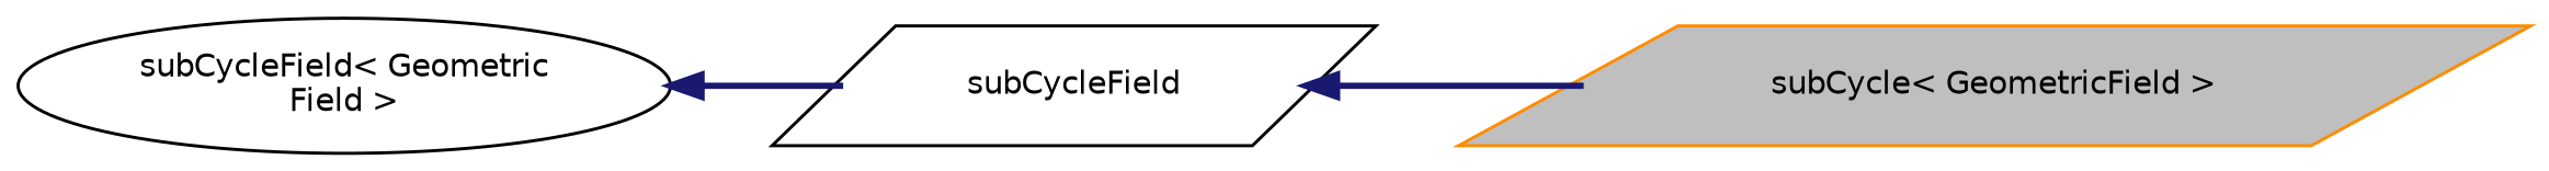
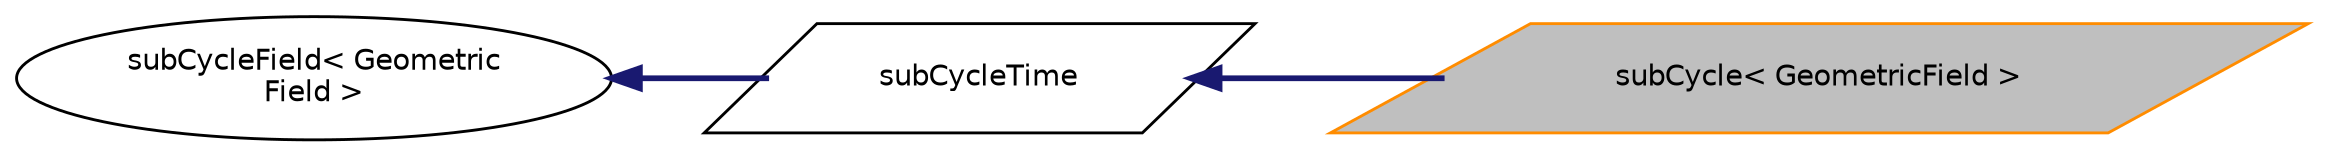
  digraph {
    rankdir=LR
    node [color=black fontname=Helvetica fontsize=10 shape=parallelogram]
    edge [color=midnightblue dir=back fontname=Helvetica fontsize=10 labelfontname=Helvetica labelfontsize=10 style=bold]
    n1 [color=darkorange fillcolor=grey75 fontcolor=black height=0.2 label="subCycle\< GeometricField \>" style=filled width=0.4]
    n2 [height=0.2 label="subCycleField\< Geometric\lField \>" shape=ellipse width=0.4]
-   n3 [height=0.2 label=subCycleField width=0.4]
+   n3 [height=0.2 label=subCycleTime width=0.4]
    n2 -> n3
    n3 -> n1
  }
